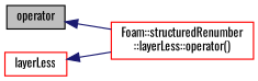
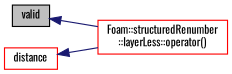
  digraph {
    fontname=Oswald
    rankdir=LR
    node [color=red fontname=Oswald fontsize=10 shape=record]
    edge [color=midnightblue dir=back fontname=Oswald fontsize=10 labelfontname=Helvetica labelfontsize=10 style=solid]
-   n1 [color=black fillcolor=grey75 fontcolor=black height=0.2 label=operator style=filled width=0.4]
+   n1 [color=black fillcolor=grey75 fontcolor=black height=0.2 label=valid style=filled width=0.4]
    n2 [height=0.2 label="Foam::structuredRenumber\l::layerLess::operator()" width=0.4]
-   n3 [height=0.2 label=layerLess width=0.4]
+   n3 [height=0.2 label=distance width=0.4]
    n1 -> n2
    n3 -> n2
  }
